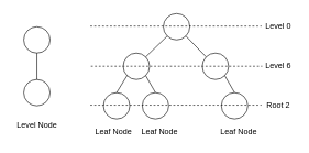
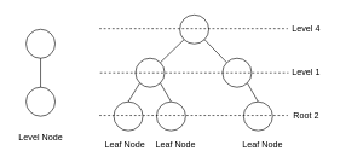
  <mxCell id="0" />
  <mxCell id="1" parent="0" />
  <mxCell id="2" value="Level Node" style="text;html=1;resizable=0;autosize=1;align=center;verticalAlign=middle;points=[];fillColor=none;strokeColor=none;rounded=0;" vertex="1" parent="1"><mxGeometry x="20" y="180" width="70" height="20" as="geometry" /></mxCell>
  <mxCell id="3" value="Leaf Node" style="text;html=1;resizable=0;autosize=1;align=center;verticalAlign=middle;points=[];fillColor=none;strokeColor=none;rounded=0;" vertex="1" parent="1"><mxGeometry x="326" y="190" width="70" height="20" as="geometry" /></mxCell>
  <mxCell id="4" value="Leaf Node" style="text;html=1;resizable=0;autosize=1;align=center;verticalAlign=middle;points=[];fillColor=none;strokeColor=none;rounded=0;" vertex="1" parent="1"><mxGeometry x="136" y="190" width="70" height="20" as="geometry" /></mxCell>
  <mxCell id="5" value="Leaf Node" style="text;html=1;resizable=0;autosize=1;align=center;verticalAlign=middle;points=[];fillColor=none;strokeColor=none;rounded=0;" vertex="1" parent="1"><mxGeometry x="206" y="190" width="70" height="20" as="geometry" /></mxCell>
  <mxCell id="6" value="" style="ellipse;whiteSpace=wrap;html=1;aspect=fixed;" vertex="1" parent="1"><mxGeometry x="247" y="20" width="40" height="40" as="geometry" /></mxCell>
  <mxCell id="7" value="" style="ellipse;whiteSpace=wrap;html=1;aspect=fixed;" vertex="1" parent="1"><mxGeometry x="186" y="80" width="40" height="40" as="geometry" /></mxCell>
  <mxCell id="8" value="" style="endArrow=none;html=1;entryX=0;entryY=1;entryDx=0;entryDy=0;exitX=1;exitY=0;exitDx=0;exitDy=0;" edge="1" parent="1" source="7" target="6"><mxGeometry width="50" height="50" relative="1" as="geometry"><mxPoint x="177" y="140" as="sourcePoint" /><mxPoint x="227" y="90" as="targetPoint" /></mxGeometry></mxCell>
  <mxCell id="9" value="" style="endArrow=none;html=1;entryX=1;entryY=1;entryDx=0;entryDy=0;exitX=0;exitY=0;exitDx=0;exitDy=0;" edge="1" parent="1" source="14" target="6"><mxGeometry width="50" height="50" relative="1" as="geometry"><mxPoint x="312.858" y="85.858" as="sourcePoint" /><mxPoint x="327" y="90" as="targetPoint" /></mxGeometry></mxCell>
  <mxCell id="10" value="" style="ellipse;whiteSpace=wrap;html=1;aspect=fixed;" vertex="1" parent="1"><mxGeometry x="156" y="140" width="40" height="40" as="geometry" /></mxCell>
  <mxCell id="11" value="" style="ellipse;whiteSpace=wrap;html=1;aspect=fixed;" vertex="1" parent="1"><mxGeometry x="215" y="140" width="40" height="40" as="geometry" /></mxCell>
  <mxCell id="12" value="" style="endArrow=none;html=1;entryX=0;entryY=1;entryDx=0;entryDy=0;exitX=0.5;exitY=0;exitDx=0;exitDy=0;" edge="1" parent="1" source="10" target="7"><mxGeometry width="50" height="50" relative="1" as="geometry"><mxPoint x="170.142" y="145.858" as="sourcePoint" /><mxPoint x="186" y="120" as="targetPoint" /></mxGeometry></mxCell>
  <mxCell id="13" value="" style="endArrow=none;html=1;entryX=1;entryY=1;entryDx=0;entryDy=0;exitX=0.5;exitY=0;exitDx=0;exitDy=0;" edge="1" parent="1" source="11" target="7"><mxGeometry width="50" height="50" relative="1" as="geometry"><mxPoint x="246" y="240" as="sourcePoint" /><mxPoint x="296" y="190" as="targetPoint" /></mxGeometry></mxCell>
  <mxCell id="14" value="" style="ellipse;whiteSpace=wrap;html=1;aspect=fixed;" vertex="1" parent="1"><mxGeometry x="306" y="80" width="40" height="40" as="geometry" /></mxCell>
  <mxCell id="15" value="" style="ellipse;whiteSpace=wrap;html=1;aspect=fixed;" vertex="1" parent="1"><mxGeometry x="335" y="140" width="40" height="40" as="geometry" /></mxCell>
  <mxCell id="16" value="" style="endArrow=none;html=1;entryX=1;entryY=1;entryDx=0;entryDy=0;exitX=0.5;exitY=0;exitDx=0;exitDy=0;" edge="1" parent="1" source="15" target="14"><mxGeometry width="50" height="50" relative="1" as="geometry"><mxPoint x="366" y="240" as="sourcePoint" /><mxPoint x="416" y="190" as="targetPoint" /></mxGeometry></mxCell>
  <mxCell id="17" value="" style="ellipse;whiteSpace=wrap;html=1;aspect=fixed;" vertex="1" parent="1"><mxGeometry x="35" y="40" width="40" height="40" as="geometry" /></mxCell>
  <mxCell id="18" value="" style="ellipse;whiteSpace=wrap;html=1;aspect=fixed;" vertex="1" parent="1"><mxGeometry x="35" y="120" width="40" height="40" as="geometry" /></mxCell>
  <mxCell id="19" value="" style="endArrow=none;html=1;entryX=0.5;entryY=1;entryDx=0;entryDy=0;exitX=0.5;exitY=0;exitDx=0;exitDy=0;" edge="1" parent="1" source="18" target="17"><mxGeometry width="50" height="50" relative="1" as="geometry"><mxPoint x="19.142" y="145.858" as="sourcePoint" /><mxPoint x="35" y="120" as="targetPoint" /></mxGeometry></mxCell>
  <mxCell id="20" value="" style="endArrow=none;dashed=1;html=1;" edge="1" parent="1"><mxGeometry width="50" height="50" relative="1" as="geometry"><mxPoint x="137" y="100" as="sourcePoint" /><mxPoint x="397" y="100" as="targetPoint" /></mxGeometry></mxCell>
  <mxCell id="21" value="" style="endArrow=none;dashed=1;html=1;" edge="1" parent="1"><mxGeometry width="50" height="50" relative="1" as="geometry"><mxPoint x="136" y="159" as="sourcePoint" /><mxPoint x="396" y="159" as="targetPoint" /></mxGeometry></mxCell>
  <mxCell id="22" value="" style="endArrow=none;dashed=1;html=1;" edge="1" parent="1"><mxGeometry width="50" height="50" relative="1" as="geometry"><mxPoint x="136" y="39" as="sourcePoint" /><mxPoint x="396" y="39" as="targetPoint" /></mxGeometry></mxCell>
- <mxCell id="23" value="Level 0" style="text;html=1;resizable=0;autosize=1;align=center;verticalAlign=middle;points=[];fillColor=none;strokeColor=none;rounded=0;" vertex="1" parent="1"><mxGeometry x="396" y="30" width="50" height="20" as="geometry" /></mxCell>
- <mxCell id="24" value="Level 6" style="text;html=1;resizable=0;autosize=1;align=center;verticalAlign=middle;points=[];fillColor=none;strokeColor=none;rounded=0;" vertex="1" parent="1"><mxGeometry x="396" y="90" width="50" height="20" as="geometry" /></mxCell>
+ <mxCell id="23" value="Level 4" style="text;html=1;resizable=0;autosize=1;align=center;verticalAlign=middle;points=[];fillColor=none;strokeColor=none;rounded=0;" vertex="1" parent="1"><mxGeometry x="396" y="30" width="50" height="20" as="geometry" /></mxCell>
+ <mxCell id="24" value="Level 1" style="text;html=1;resizable=0;autosize=1;align=center;verticalAlign=middle;points=[];fillColor=none;strokeColor=none;rounded=0;" vertex="1" parent="1"><mxGeometry x="396" y="90" width="50" height="20" as="geometry" /></mxCell>
  <mxCell id="25" value="Root 2" style="text;html=1;resizable=0;autosize=1;align=center;verticalAlign=middle;points=[];fillColor=none;strokeColor=none;rounded=0;" vertex="1" parent="1"><mxGeometry x="396" y="150" width="50" height="20" as="geometry" /></mxCell>
